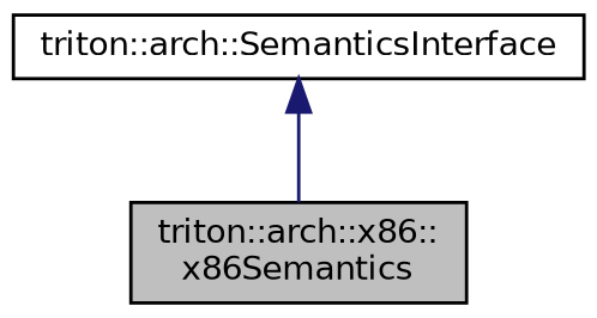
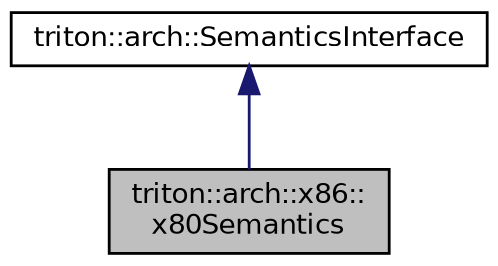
  digraph {
    node [color=black fontname=Helvetica fontsize=10 shape=record style=filled]
-   n1 [fillcolor=grey75 fontcolor=black height=0.2 label="triton::arch::x86::\lx86Semantics" width=0.4]
+   n1 [fillcolor=grey75 fontcolor=black height=0.2 label="triton::arch::x86::\lx80Semantics" width=0.4]
    n2 [fillcolor=white height=0.2 label="triton::arch::SemanticsInterface" width=0.4]
    n2 -> n1 [color=midnightblue dir=back fontname=Helvetica fontsize=10 labelfontname=Helvetica labelfontsize=10 style=solid]
  }
